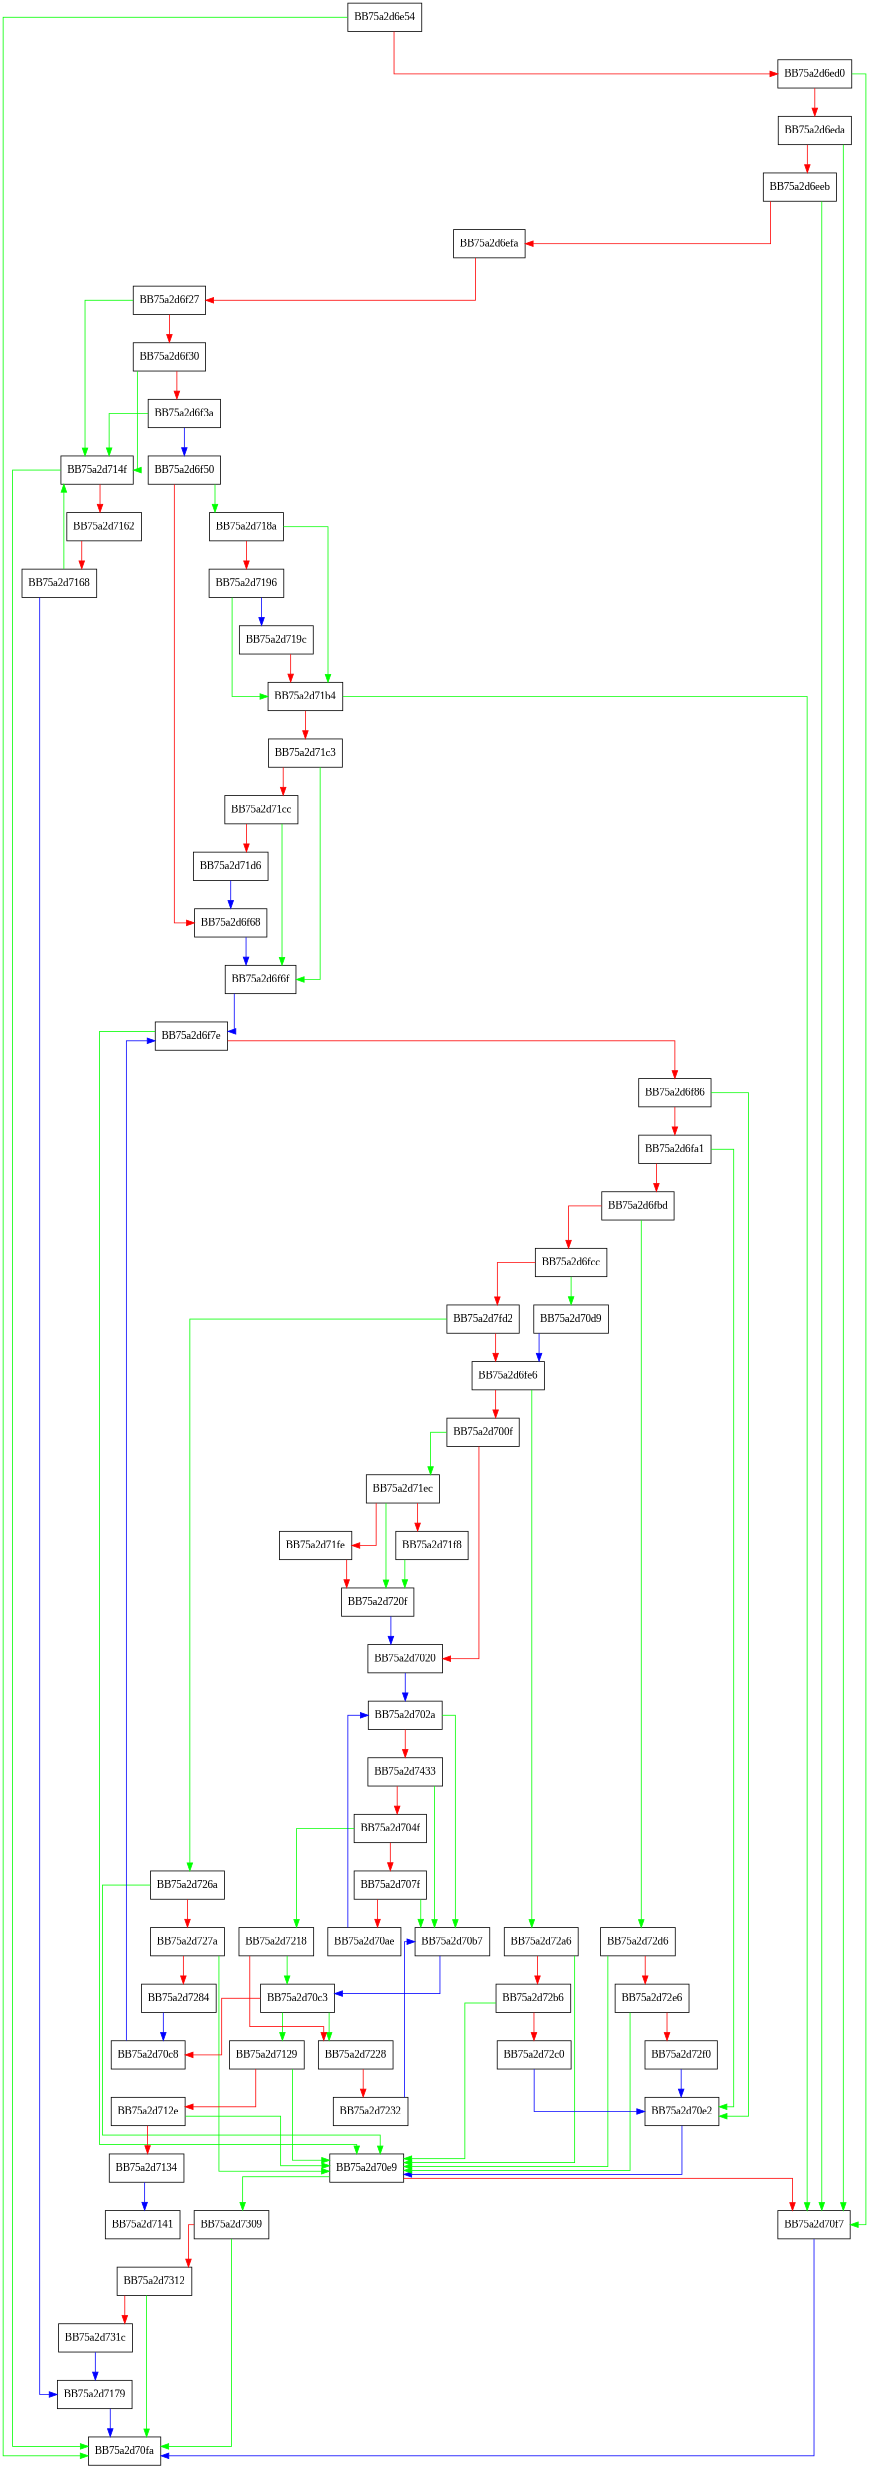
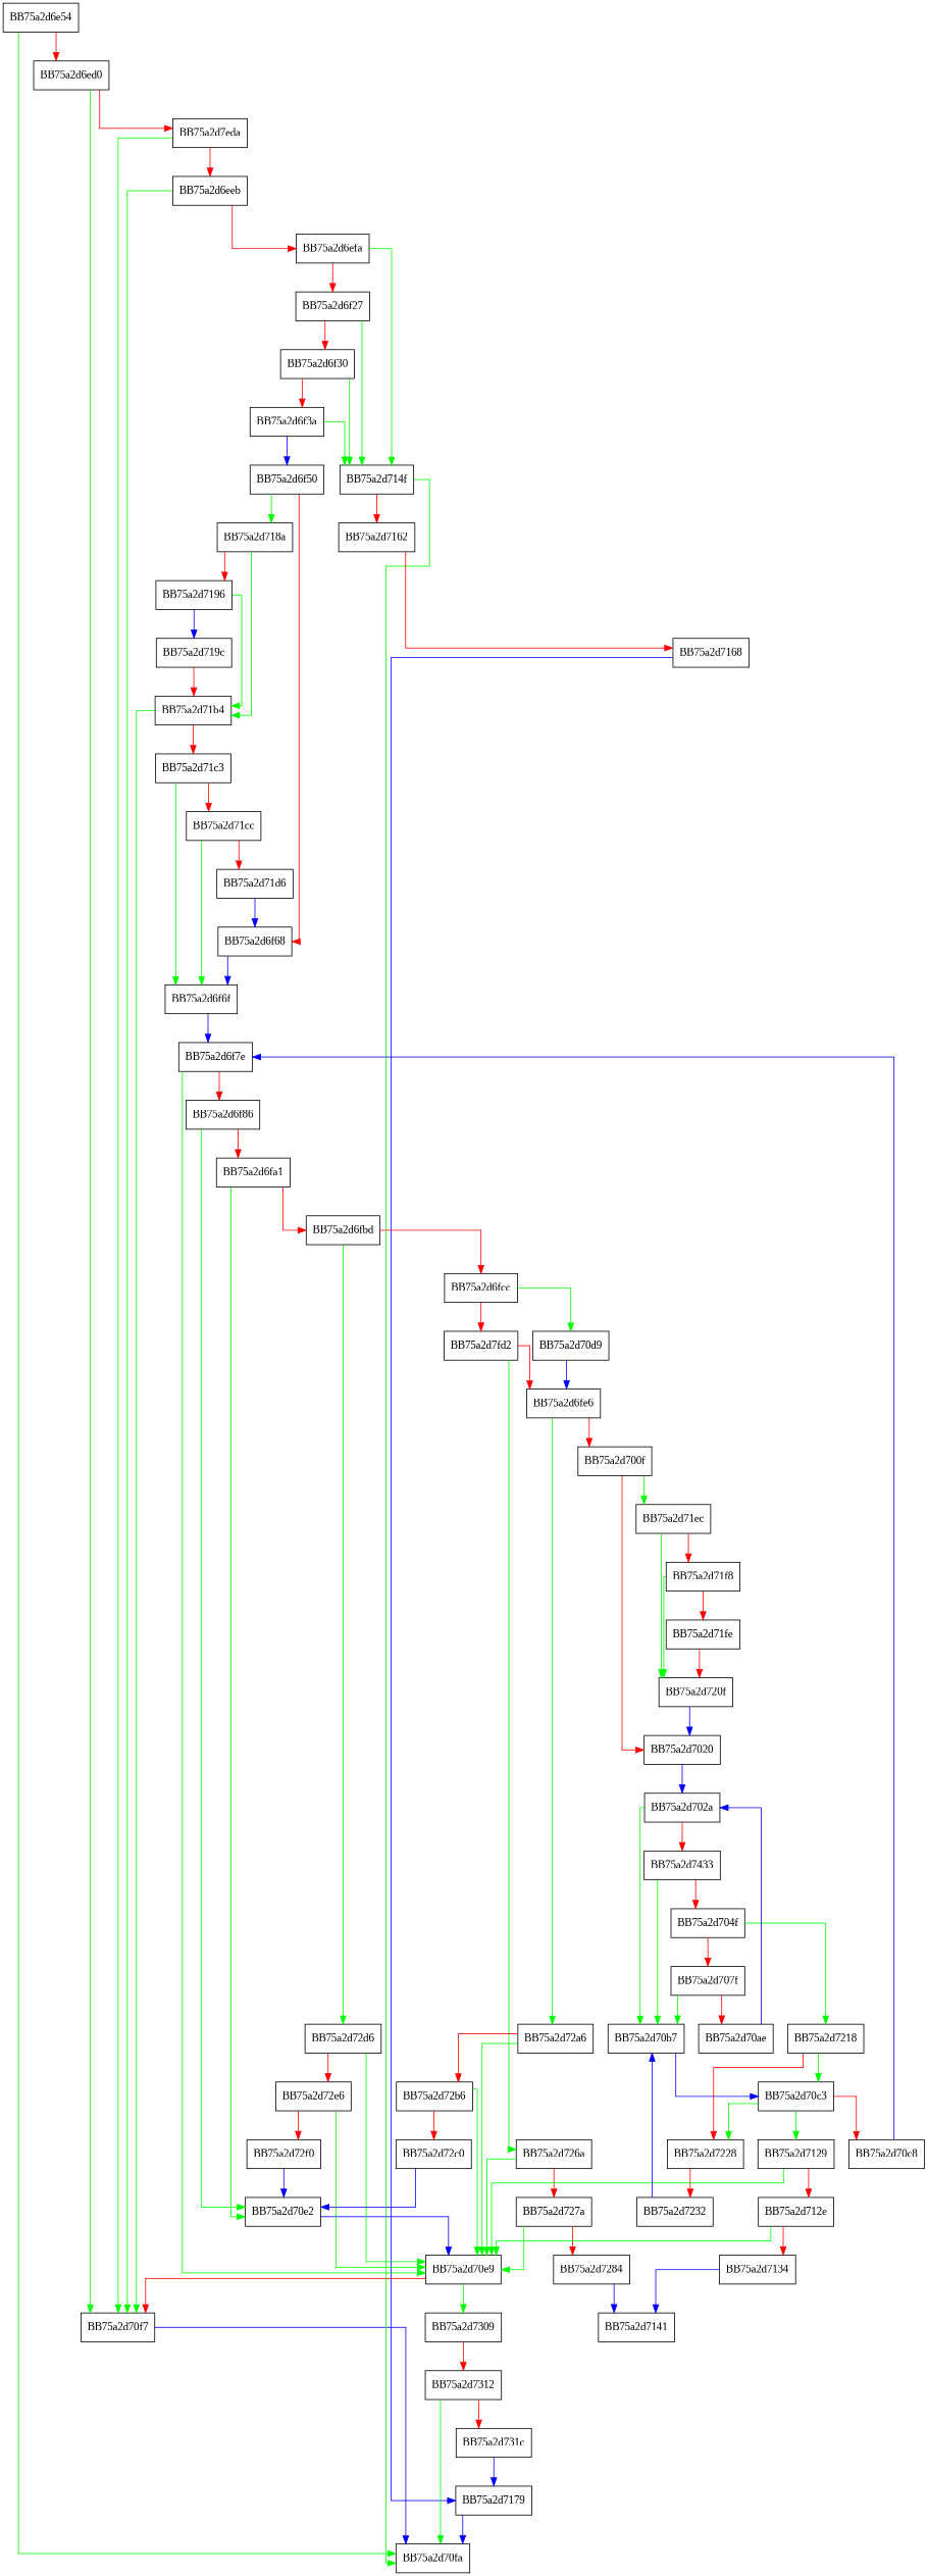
  digraph {
    fontname="Liberation Serif"
    splines=ortho
    node [fontname="Liberation Serif" shape=box]
    edge [color=red fontname="Liberation Serif"]
    BB75a2d6e54
    BB75a2d70fa
    BB75a2d6ed0
    BB75a2d70f7
-   BB75a2d6eda
+   BB75a2d6eda [label=BB75a2d7eda]
    BB75a2d6eeb
    BB75a2d6efa
    BB75a2d714f
    BB75a2d6f27
    BB75a2d7162
    BB75a2d6f30
    BB75a2d7168
    BB75a2d6f3a
    BB75a2d6f50
    BB75a2d718a
    BB75a2d6f68
    BB75a2d71b4
    BB75a2d7196
    BB75a2d6f6f
    BB75a2d71c3
    BB75a2d719c
    BB75a2d6f7e
    BB75a2d70e9
    BB75a2d6f86
    BB75a2d7309
    BB75a2d70e2
    BB75a2d6fa1
    BB75a2d7312
    BB75a2d6fbd
    BB75a2d72d6
    BB75a2d6fcc
    BB75a2d72e6
    BB75a2d70d9
    n34 [label=BB75a2d7fd2]
    BB75a2d72f0
    BB75a2d6fe6
    BB75a2d726a
    BB75a2d72a6
    BB75a2d700f
    BB75a2d727a
    BB75a2d7284
    BB75a2d72b6
    BB75a2d71ec
    BB75a2d7020
    BB75a2d72c0
    BB75a2d720f
    BB75a2d71f8
    BB75a2d702a
    BB75a2d71fe
    BB75a2d70b7
    n51 [label=BB75a2d7433]
    BB75a2d70c3
    BB75a2d704f
    BB75a2d7228
    BB75a2d7129
    BB75a2d70c8
    BB75a2d7218
    BB75a2d707f
    BB75a2d70ae
    BB75a2d7232
    BB75a2d712e
    BB75a2d7134
    BB75a2d731c
    BB75a2d7141
    BB75a2d7179
    BB75a2d71cc
    BB75a2d71d6
    BB75a2d6e54 -> BB75a2d70fa [color=green]
    BB75a2d6e54 -> BB75a2d6ed0
    BB75a2d6ed0 -> BB75a2d70f7 [color=green]
    BB75a2d6ed0 -> BB75a2d6eda
    BB75a2d70f7 -> BB75a2d70fa [color=blue]
    BB75a2d6eda -> BB75a2d70f7 [color=green]
    BB75a2d6eda -> BB75a2d6eeb
    BB75a2d6eeb -> BB75a2d70f7 [color=green]
    BB75a2d6eeb -> BB75a2d6efa
-   BB75a2d7168 -> BB75a2d714f [color=green]
+   BB75a2d6efa -> BB75a2d714f [color=green]
    BB75a2d6efa -> BB75a2d6f27
    BB75a2d714f -> BB75a2d70fa [color=green]
    BB75a2d714f -> BB75a2d7162
    BB75a2d6f27 -> BB75a2d714f [color=green]
    BB75a2d6f27 -> BB75a2d6f30
    BB75a2d7162 -> BB75a2d7168
    BB75a2d6f30 -> BB75a2d714f [color=green]
    BB75a2d6f30 -> BB75a2d6f3a
    BB75a2d7168 -> BB75a2d7179 [color=blue]
    BB75a2d6f3a -> BB75a2d714f [color=green]
    BB75a2d6f3a -> BB75a2d6f50 [color=blue]
    BB75a2d6f50 -> BB75a2d718a [color=green]
    BB75a2d6f50 -> BB75a2d6f68
    BB75a2d718a -> BB75a2d71b4 [color=green]
    BB75a2d718a -> BB75a2d7196
    BB75a2d6f68 -> BB75a2d6f6f [color=blue]
    BB75a2d71b4 -> BB75a2d70f7 [color=green]
    BB75a2d71b4 -> BB75a2d71c3
    BB75a2d7196 -> BB75a2d71b4 [color=green]
    BB75a2d7196 -> BB75a2d719c [color=blue]
    BB75a2d6f6f -> BB75a2d6f7e [color=blue]
    BB75a2d71c3 -> BB75a2d6f6f [color=green]
    BB75a2d71c3 -> BB75a2d71cc
    BB75a2d719c -> BB75a2d71b4
    BB75a2d6f7e -> BB75a2d70e9 [color=green]
    BB75a2d6f7e -> BB75a2d6f86
    BB75a2d70e9 -> BB75a2d70f7
    BB75a2d70e9 -> BB75a2d7309 [color=green]
    BB75a2d6f86 -> BB75a2d70e2 [color=green]
    BB75a2d6f86 -> BB75a2d6fa1
-   BB75a2d7309 -> BB75a2d70fa [color=green]
    BB75a2d7309 -> BB75a2d7312
    BB75a2d70e2 -> BB75a2d70e9 [color=blue]
    BB75a2d6fa1 -> BB75a2d70e2 [color=green]
    BB75a2d6fa1 -> BB75a2d6fbd
    BB75a2d7312 -> BB75a2d70fa [color=green]
    BB75a2d7312 -> BB75a2d731c
    BB75a2d6fbd -> BB75a2d72d6 [color=green]
    BB75a2d6fbd -> BB75a2d6fcc
    BB75a2d72d6 -> BB75a2d70e9 [color=green]
    BB75a2d72d6 -> BB75a2d72e6
    BB75a2d6fcc -> BB75a2d70d9 [color=green]
    BB75a2d6fcc -> n34
    BB75a2d72e6 -> BB75a2d70e9 [color=green]
    BB75a2d72e6 -> BB75a2d72f0
    BB75a2d70d9 -> BB75a2d6fe6 [color=blue]
    n34 -> BB75a2d6fe6
    n34 -> BB75a2d726a [color=green]
    BB75a2d72f0 -> BB75a2d70e2 [color=blue]
    BB75a2d6fe6 -> BB75a2d72a6 [color=green]
    BB75a2d6fe6 -> BB75a2d700f
    BB75a2d726a -> BB75a2d70e9 [color=green]
    BB75a2d726a -> BB75a2d727a
    BB75a2d72a6 -> BB75a2d70e9 [color=green]
    BB75a2d72a6 -> BB75a2d72b6
    BB75a2d700f -> BB75a2d71ec [color=green]
    BB75a2d700f -> BB75a2d7020
    BB75a2d727a -> BB75a2d70e9 [color=green]
    BB75a2d727a -> BB75a2d7284
-   BB75a2d7284 -> BB75a2d70c8 [color=blue]
+   BB75a2d7284 -> BB75a2d7141 [color=blue]
    BB75a2d72b6 -> BB75a2d70e9 [color=green]
    BB75a2d72b6 -> BB75a2d72c0
    BB75a2d71ec -> BB75a2d720f [color=green]
    BB75a2d71ec -> BB75a2d71f8
    BB75a2d7020 -> BB75a2d702a [color=blue]
    BB75a2d72c0 -> BB75a2d70e2 [color=blue]
    BB75a2d720f -> BB75a2d7020 [color=blue]
    BB75a2d71f8 -> BB75a2d720f [color=green]
-   BB75a2d71ec -> BB75a2d71fe
+   BB75a2d71f8 -> BB75a2d71fe
    BB75a2d702a -> BB75a2d70b7 [color=green]
    BB75a2d702a -> n51
    BB75a2d71fe -> BB75a2d720f
    BB75a2d70b7 -> BB75a2d70c3 [color=blue]
    n51 -> BB75a2d70b7 [color=green]
    n51 -> BB75a2d704f
    BB75a2d70c3 -> BB75a2d7228 [color=green]
    BB75a2d70c3 -> BB75a2d7129 [color=green]
    BB75a2d70c3 -> BB75a2d70c8
    BB75a2d704f -> BB75a2d7218 [color=green]
    BB75a2d704f -> BB75a2d707f
    BB75a2d7228 -> BB75a2d7232
    BB75a2d7129 -> BB75a2d70e9 [color=green]
    BB75a2d7129 -> BB75a2d712e
    BB75a2d70c8 -> BB75a2d6f7e [color=blue]
    BB75a2d7218 -> BB75a2d70c3 [color=green]
    BB75a2d7218 -> BB75a2d7228
    BB75a2d707f -> BB75a2d70b7 [color=green]
    BB75a2d707f -> BB75a2d70ae
    BB75a2d70ae -> BB75a2d702a [color=blue]
    BB75a2d7232 -> BB75a2d70b7 [color=blue]
    BB75a2d712e -> BB75a2d70e9 [color=green]
    BB75a2d712e -> BB75a2d7134
    BB75a2d7134 -> BB75a2d7141 [color=blue]
    BB75a2d731c -> BB75a2d7179 [color=blue]
    BB75a2d7179 -> BB75a2d70fa [color=blue]
    BB75a2d71cc -> BB75a2d6f6f [color=green]
    BB75a2d71cc -> BB75a2d71d6
    BB75a2d71d6 -> BB75a2d6f68 [color=blue]
  }
